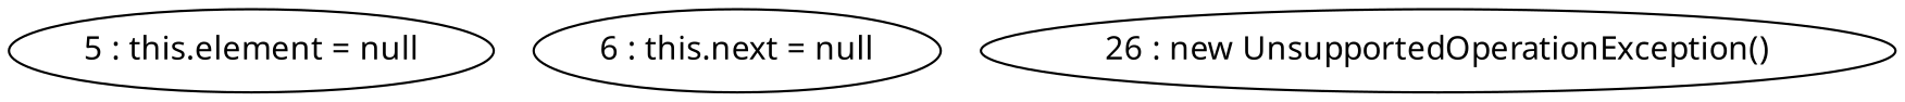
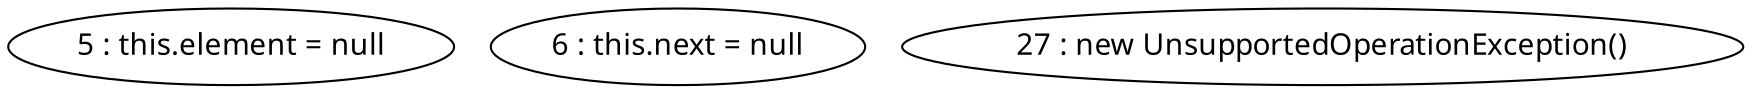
  digraph {
    fontname="Noto Sans"
    node [fontname="Noto Sans"]
    "5 : this.element = null"
    "6 : this.next = null"
-   "26 : new UnsupportedOperationException()"
+   "26 : new UnsupportedOperationException()" [label="27 : new UnsupportedOperationException()"]
  }
